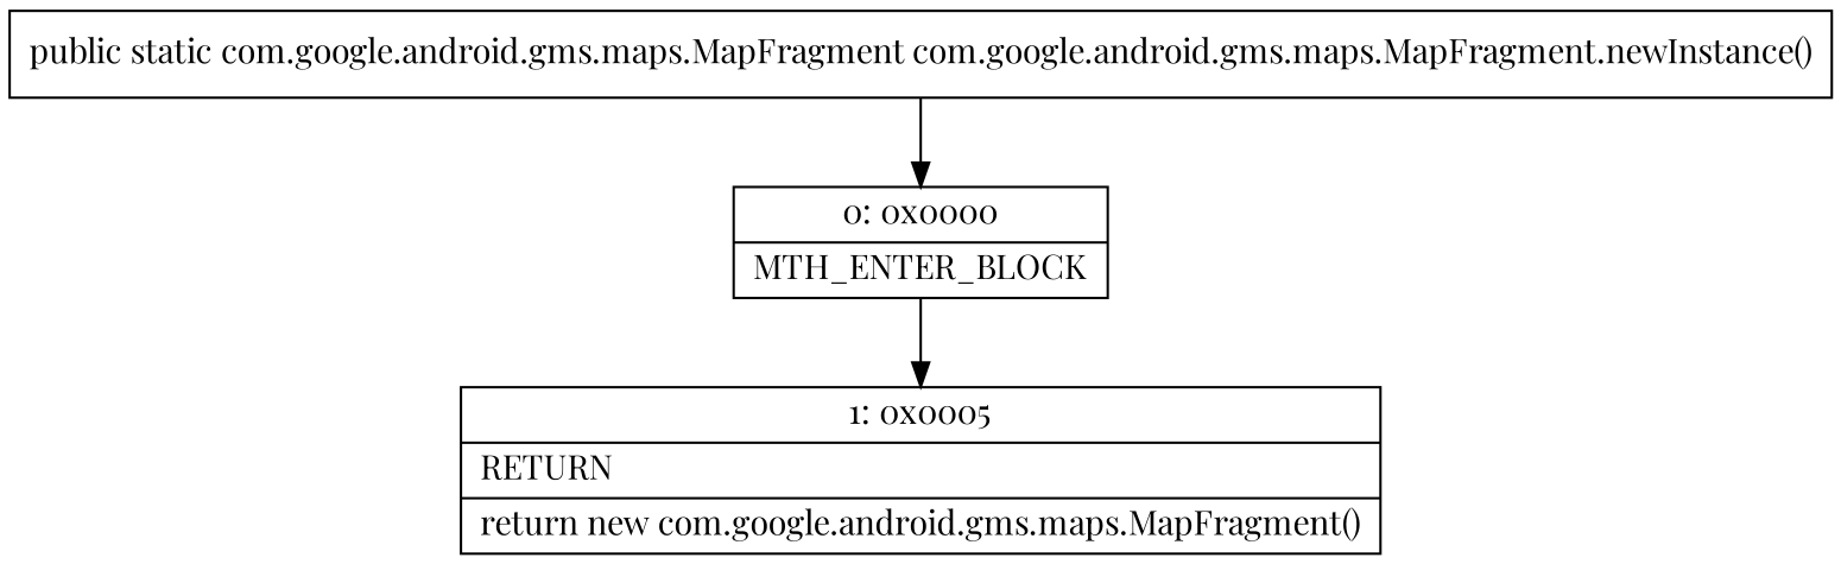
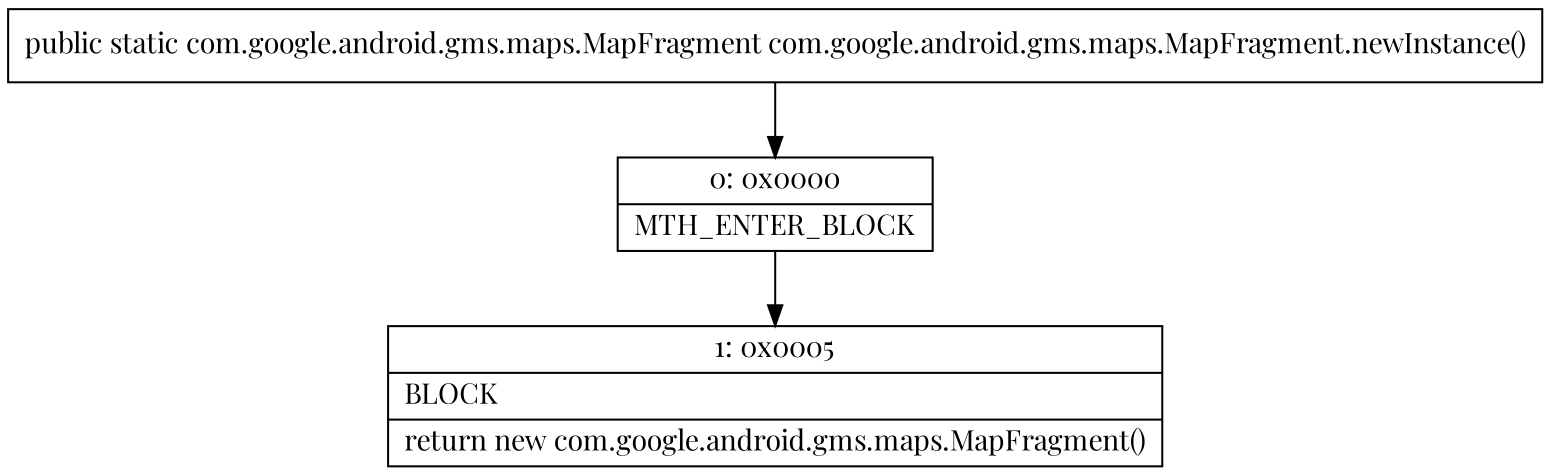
  digraph {
    fontname="Playfair Display"
    node [shape=record fontname="Playfair Display"]
    edge [fontname="Playfair Display"]
    n1 [label="{0\:\ 0x0000|MTH_ENTER_BLOCK\l}"]
-   n2 [label="{1\:\ 0x0005|RETURN\l|return new com.google.android.gms.maps.MapFragment()\l}"]
+   n2 [label="{1\:\ 0x0005|BLOCK\l|return new com.google.android.gms.maps.MapFragment()\l}"]
    n3 [label="{public static com.google.android.gms.maps.MapFragment com.google.android.gms.maps.MapFragment.newInstance() }"]
    n1 -> n2
    n3 -> n1
  }
